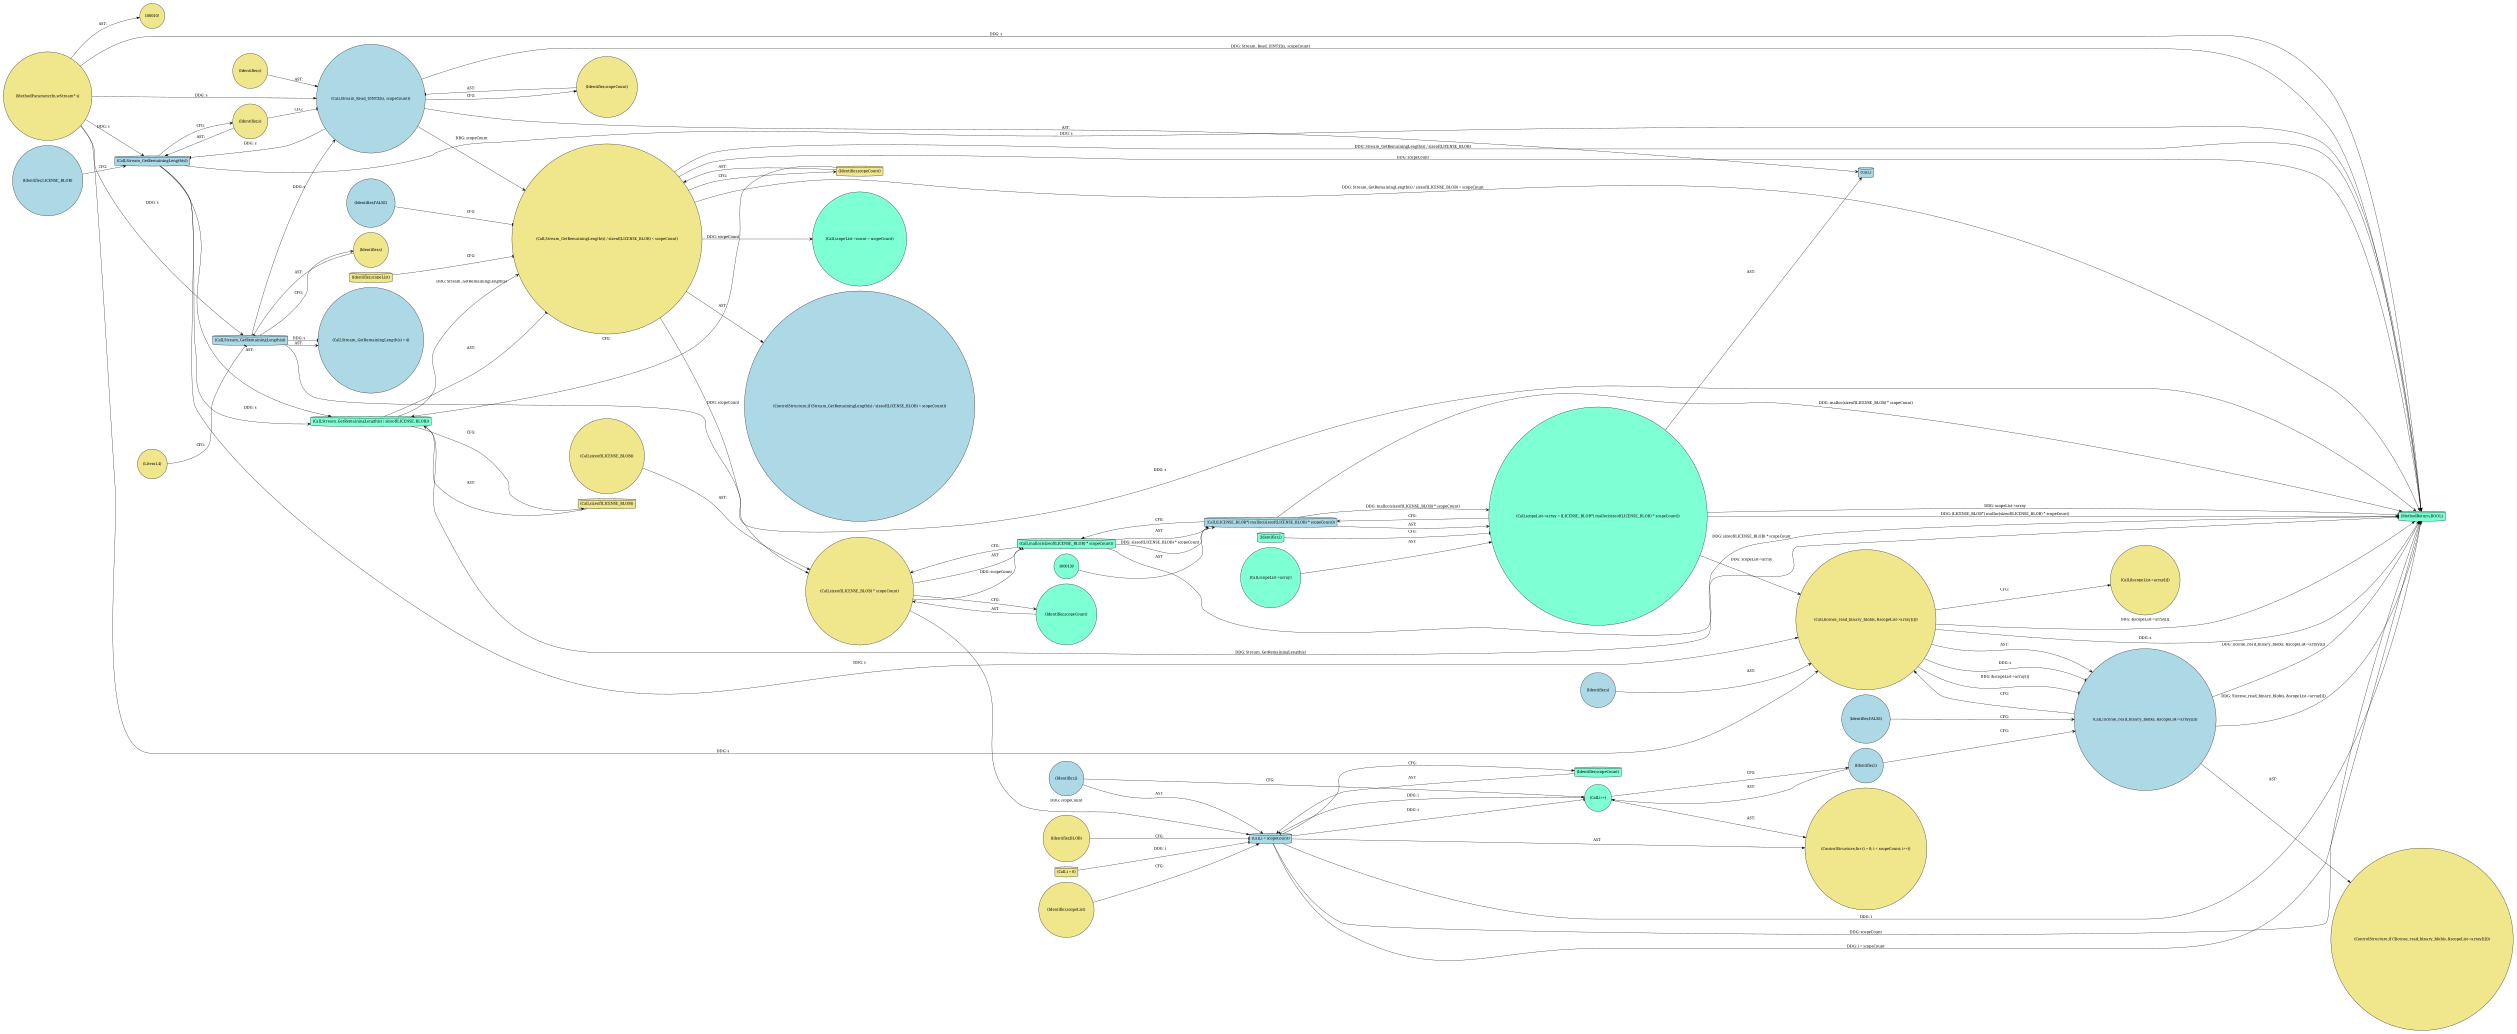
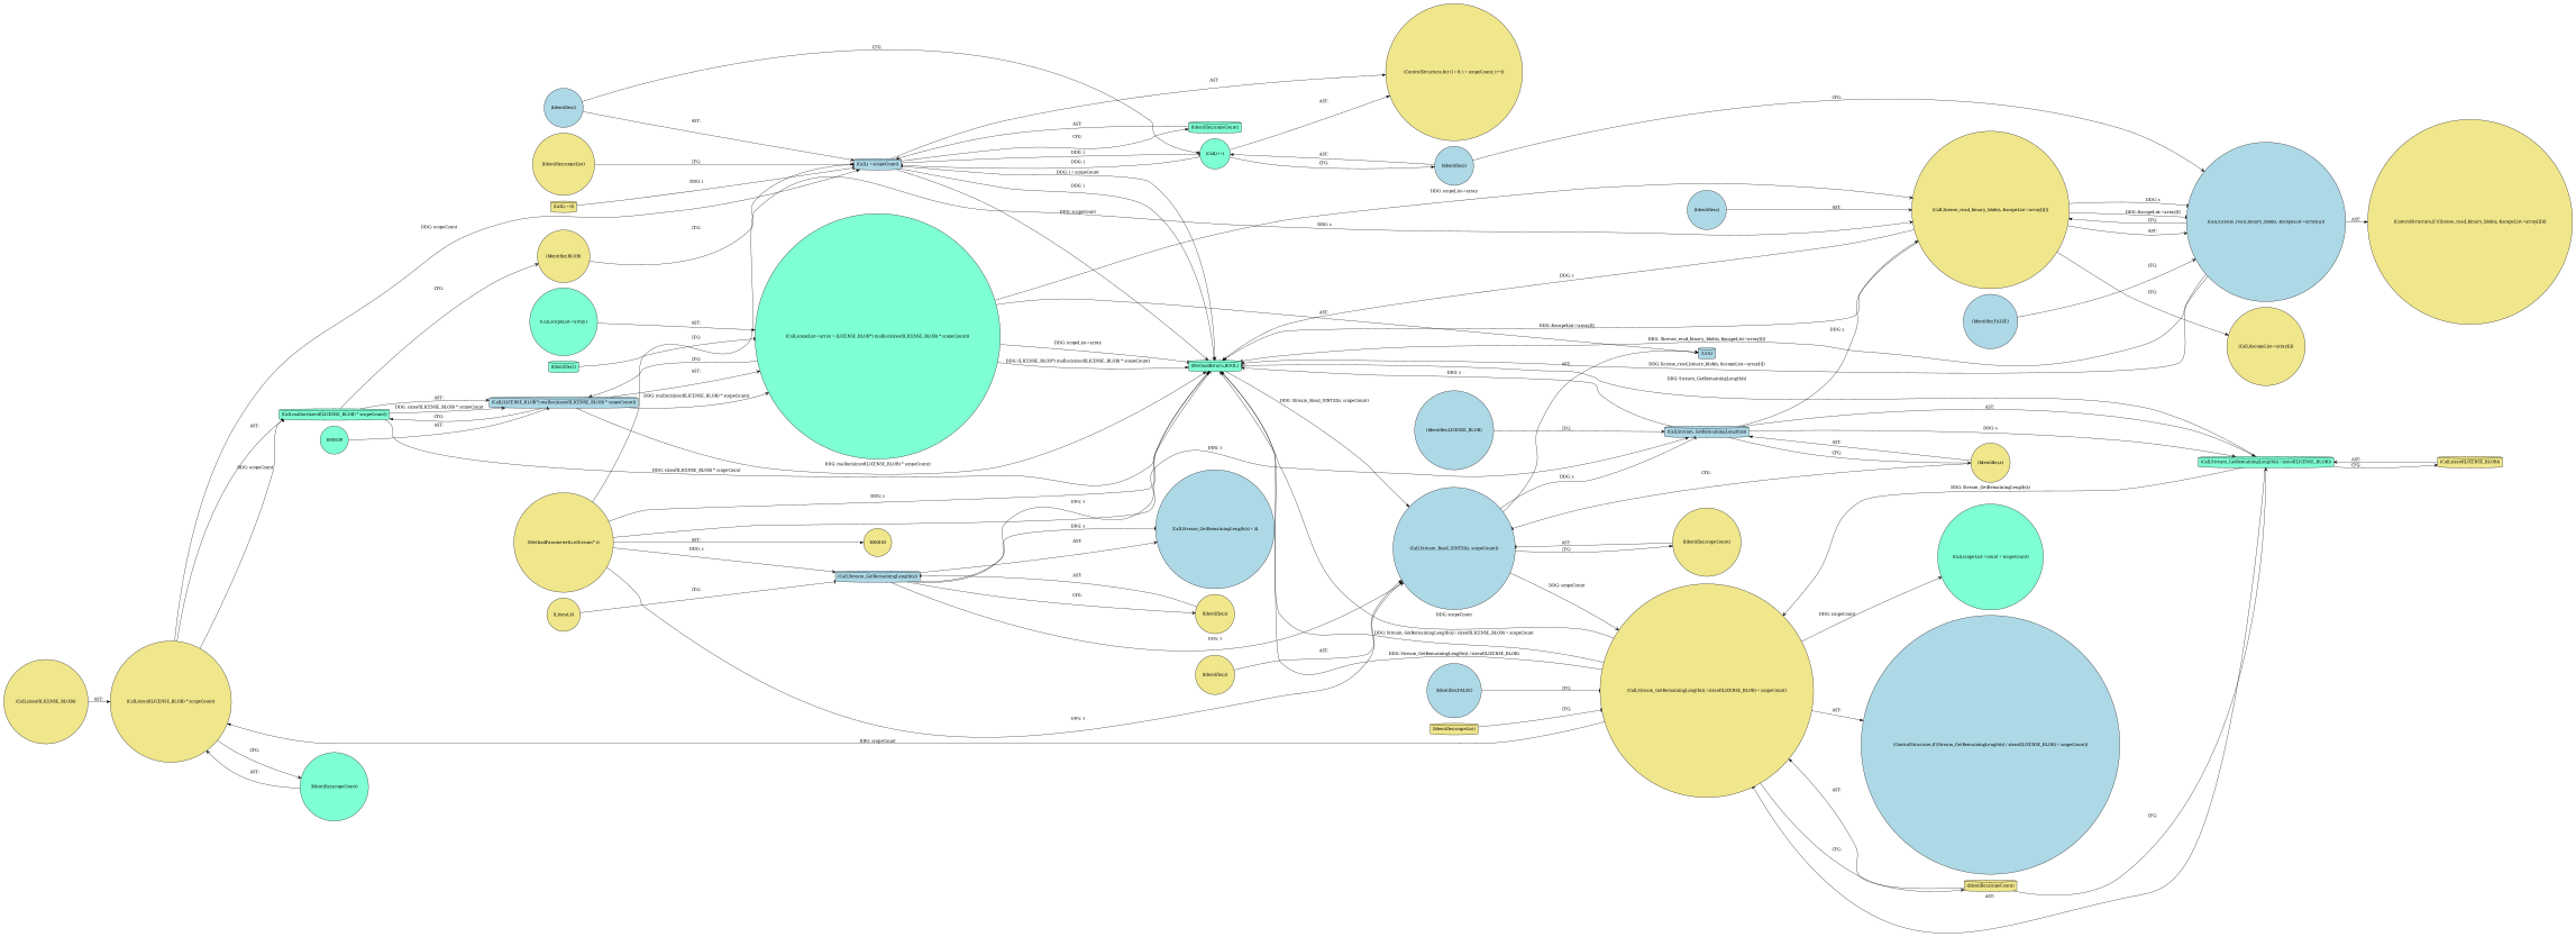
  digraph {
    fontname="Noto Serif"
    rankdir=LR
    node [fillcolor=khaki fontname="Noto Serif" shape=circle style=filled]
    edge [arrowhead=vee fontname="Noto Serif"]
    n1 [label="(Call,sizeof(LICENSE_BLOB) * scopeCount)"]
    n2 [fillcolor=aquamarine label="(Call,malloc(sizeof(LICENSE_BLOB) * scopeCount))" shape=cylinder]
    n3 [fillcolor=lightblue label="(Call,i < scopeCount)" shape=cylinder]
    n4 [fillcolor=aquamarine label="(Identifier,scopeCount)"]
    n5 [fillcolor=aquamarine label="(MethodReturn,BOOL)" shape=cylinder]
    n6 [fillcolor=lightblue label="(Call,(LICENSE_BLOB*) malloc(sizeof(LICENSE_BLOB) * scopeCount))" shape=cylinder]
    n7 [fillcolor=aquamarine label="(Call,i++)"]
    n8 [label="(ControlStructure,for (i = 0; i < scopeCount; i++))"]
    n9 [fillcolor=aquamarine label="(Identifier,scopeCount)" shape=cylinder]
    n10 [label="(Call,Stream_GetRemainingLength(s) / sizeof(LICENSE_BLOB) < scopeCount)"]
    n11 [fillcolor=aquamarine label="(Call,scopeList->count = scopeCount)"]
    n12 [label="(Identifier,scopeCount)" shape=cylinder]
    n13 [fillcolor=lightblue label="(ControlStructure,if (Stream_GetRemainingLength(s) / sizeof(LICENSE_BLOB) < scopeCount))"]
    n14 [fillcolor=aquamarine label="(Call,Stream_GetRemainingLength(s) / sizeof(LICENSE_BLOB))" shape=cylinder]
    n15 [label="(Call,sizeof(LICENSE_BLOB))" shape=cylinder]
    n16 [fillcolor=lightblue label="(Call,Stream_GetRemainingLength(s))" shape=cylinder]
    n17 [label="(Call,license_read_binary_blob(s, &scopeList->array[i]))"]
    n18 [label="(Identifier,s)"]
    n19 [fillcolor=lightblue label="(Call,!license_read_binary_blob(s, &scopeList->array[i]))"]
    n20 [label="(Call,&scopeList->array[i])"]
    n21 [fillcolor=lightblue label="(Call,Stream_Read_UINT32(s, scopeCount))"]
    n22 [fillcolor=lightblue label="(Call,)" shape=cylinder]
    n23 [label="(Identifier,scopeCount)"]
    n24 [fillcolor=lightblue label="(Call,Stream_GetRemainingLength(s))" shape=cylinder]
    n25 [label="(Identifier,s)"]
    n26 [fillcolor=lightblue label="(Call,Stream_GetRemainingLength(s) < 4)"]
    n27 [label="(MethodParameterIn,wStream* s)"]
    1000103
    n29 [fillcolor=aquamarine label="(Call,scopeList->array = (LICENSE_BLOB*) malloc(sizeof(LICENSE_BLOB) * scopeCount))"]
    n30 [label="(ControlStructure,if (!license_read_binary_blob(s, &scopeList->array[i])))"]
    n31 [fillcolor=lightblue label="(Identifier,i)"]
    n32 [fillcolor=lightblue label="(Identifier,LICENSE_BLOB)"]
    n33 [label="(Identifier,scopeList)"]
    n34 [fillcolor=lightblue label="(Identifier,FALSE)"]
    n35 [label="(Identifier,BLOB)"]
    n36 [label="(Call,i = 0)" shape=cylinder]
    n37 [fillcolor=lightblue label="(Identifier,i)"]
    n38 [fillcolor=lightblue label="(Identifier,s)"]
    n39 [label="(Literal,4)"]
    n40 [fillcolor=aquamarine label="(Identifier,i)" shape=cylinder]
    n41 [label="(Call,sizeof(LICENSE_BLOB))"]
    n42 [label="(Identifier,s)"]
    n43 [fillcolor=aquamarine label="(Call,scopeList->array)"]
    n44 [fillcolor=lightblue label="(Identifier,FALSE)"]
    n45 [label="(Identifier,scopeList)" shape=cylinder]
    1000139 [fillcolor=aquamarine]
    n1 -> n2 [arrowhead=tee label="AST: "]
    n1 -> n2 [arrowhead=tee label="DDG: scopeCount"]
    n1 -> n3 [arrowhead=normal label="DDG: scopeCount"]
    n1 -> n4 [label="CFG: "]
-   n2 -> n1 [label="CFG: "]
+   n2 -> n35 [label="CFG: "]
    n2 -> n5 [arrowhead=tee label="DDG: sizeof(LICENSE_BLOB) * scopeCount"]
    n2 -> n6 [label="AST: "]
    n2 -> n6 [label="DDG: sizeof(LICENSE_BLOB) * scopeCount"]
    n3 -> n5 [label="DDG: scopeCount"]
    n3 -> n5 [label="DDG: i < scopeCount"]
    n3 -> n5 [label="DDG: i"]
    n3 -> n7 [arrowhead=tee label="DDG: i"]
    n3 -> n8 [arrowhead=normal label="AST: "]
    n3 -> n9 [arrowhead=normal label="CFG: "]
    n4 -> n1 [label="AST: "]
    n6 -> n2 [arrowhead=normal label="CFG: "]
    n6 -> n5 [arrowhead=normal label="DDG: malloc(sizeof(LICENSE_BLOB) * scopeCount)"]
    n6 -> n29 [label="AST: "]
    n6 -> n29 [label="DDG: malloc(sizeof(LICENSE_BLOB) * scopeCount)"]
    n7 -> n3 [arrowhead=tee label="DDG: i"]
    n7 -> n8 [arrowhead=normal label="AST: "]
    n7 -> n31 [arrowhead=normal label="CFG: "]
    n9 -> n3 [label="AST: "]
    n10 -> n1 [arrowhead=normal label="DDG: scopeCount"]
    n10 -> n5 [label="DDG: Stream_GetRemainingLength(s) / sizeof(LICENSE_BLOB)"]
    n10 -> n5 [label="DDG: scopeCount"]
    n10 -> n5 [arrowhead=normal label="DDG: Stream_GetRemainingLength(s) / sizeof(LICENSE_BLOB) < scopeCount"]
    n10 -> n11 [label="DDG: scopeCount"]
    n10 -> n12 [label="CFG: "]
    n10 -> n13 [arrowhead=normal label="AST: "]
    n12 -> n10 [arrowhead=normal label="AST: "]
    n12 -> n14 [label="CFG: "]
    n14 -> n5 [arrowhead=tee label="DDG: Stream_GetRemainingLength(s)"]
    n14 -> n10 [arrowhead=tee label="AST: "]
    n14 -> n10 [label="DDG: Stream_GetRemainingLength(s)"]
    n14 -> n15 [label="CFG: "]
    n15 -> n14 [label="AST: "]
    n16 -> n5 [label="DDG: s"]
    n16 -> n14 [arrowhead=normal label="AST: "]
    n16 -> n14 [label="DDG: s"]
    n16 -> n17 [arrowhead=normal label="DDG: s"]
    n16 -> n18 [label="CFG: "]
    n17 -> n5 [arrowhead=normal label="DDG: &scopeList->array[i]"]
    n17 -> n5 [label="DDG: s"]
    n17 -> n19 [label="AST: "]
    n17 -> n19 [arrowhead=tee label="DDG: s"]
    n17 -> n19 [arrowhead=tee label="DDG: &scopeList->array[i]"]
    n17 -> n20 [arrowhead=normal label="CFG: "]
    n18 -> n16 [arrowhead=normal label="AST: "]
    n18 -> n21 [arrowhead=tee label="CFG: "]
    n19 -> n5 [label="DDG: license_read_binary_blob(s, &scopeList->array[i])"]
    n19 -> n5 [arrowhead=tee label="DDG: !license_read_binary_blob(s, &scopeList->array[i])"]
    n19 -> n17 [arrowhead=normal label="CFG: "]
    n19 -> n30 [arrowhead=normal label="AST: "]
-   n21 -> n5 [arrowhead=normal label="DDG: Stream_Read_UINT32(s, scopeCount)"]
+   n5 -> n21 [arrowhead=normal label="DDG: Stream_Read_UINT32(s, scopeCount)"]
    n21 -> n10 [label="DDG: scopeCount"]
    n21 -> n16 [arrowhead=tee label="DDG: s"]
    n21 -> n22 [label="AST: "]
    n21 -> n23 [arrowhead=normal label="CFG: "]
    n23 -> n21 [arrowhead=tee label="AST: "]
    n24 -> n5 [label="DDG: s"]
    n24 -> n21 [label="DDG: s"]
    n24 -> n25 [label="CFG: "]
    n24 -> n26 [label="AST: "]
    n24 -> n26 [arrowhead=tee label="DDG: s"]
    n25 -> n24 [arrowhead=tee label="AST: "]
    n27 -> n5 [arrowhead=normal label="DDG: s"]
    n27 -> n16 [label="DDG: s"]
    n27 -> n17 [label="DDG: s"]
    n27 -> n21 [arrowhead=normal label="DDG: s"]
    n27 -> n24 [label="DDG: s"]
    n27 -> 1000103 [arrowhead=normal label="AST: "]
    n29 -> n5 [arrowhead=tee label="DDG: scopeList->array"]
    n29 -> n5 [arrowhead=normal label="DDG: (LICENSE_BLOB*) malloc(sizeof(LICENSE_BLOB) * scopeCount)"]
    n29 -> n6 [label="CFG: "]
    n29 -> n17 [label="DDG: scopeList->array"]
    n29 -> n22 [label="AST: "]
    n31 -> n7 [arrowhead=normal label="AST: "]
    n31 -> n19 [label="CFG: "]
    n32 -> n16 [label="CFG: "]
    n33 -> n3 [arrowhead=normal label="CFG: "]
    n34 -> n19 [label="CFG: "]
    n35 -> n3 [arrowhead=tee label="CFG: "]
    n36 -> n3 [arrowhead=tee label="DDG: i"]
    n37 -> n3 [label="AST: "]
    n37 -> n7 [arrowhead=normal label="CFG: "]
    n38 -> n17 [label="AST: "]
    n39 -> n24 [arrowhead=tee label="CFG: "]
    n40 -> n29 [arrowhead=tee label="CFG: "]
    n41 -> n1 [arrowhead=normal label="AST: "]
    n42 -> n21 [arrowhead=normal label="AST: "]
    n43 -> n29 [arrowhead=normal label="AST: "]
    n44 -> n10 [arrowhead=tee label="CFG: "]
    n45 -> n10 [arrowhead=tee label="CFG: "]
    1000139 -> n6 [arrowhead=tee label="AST: "]
  }
